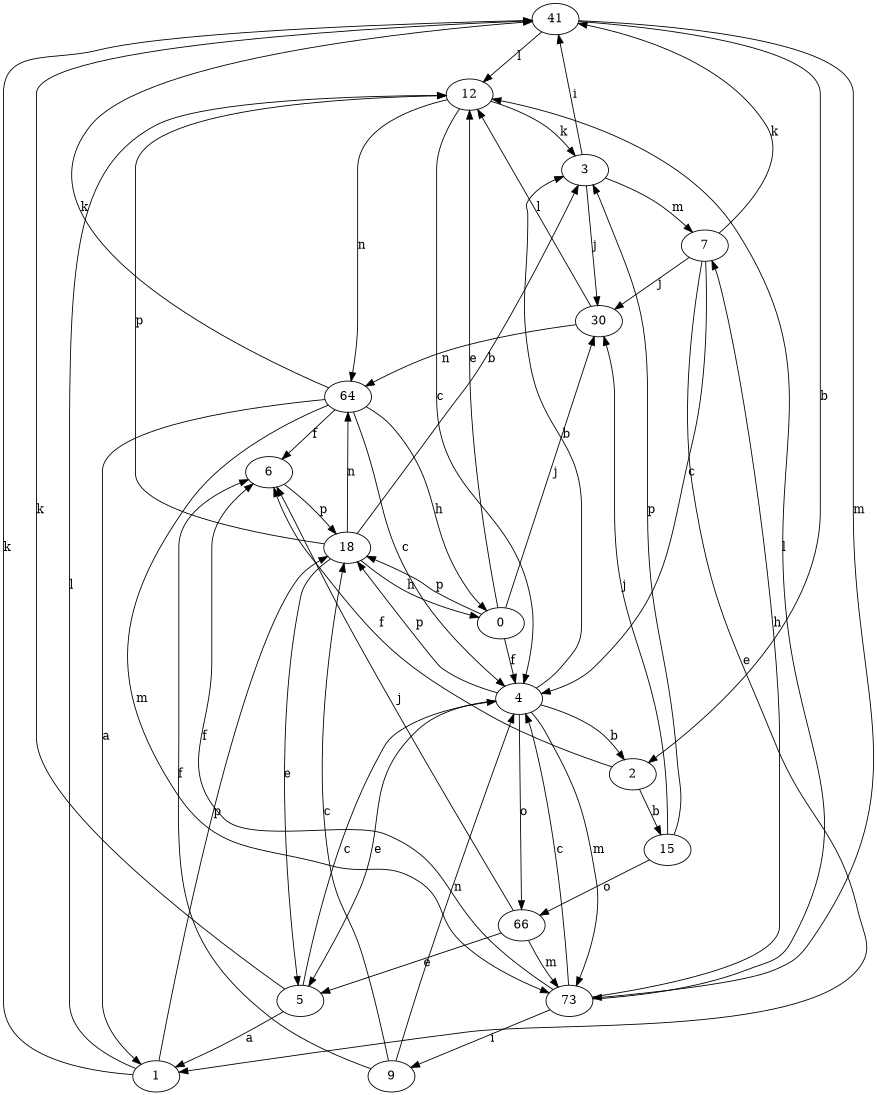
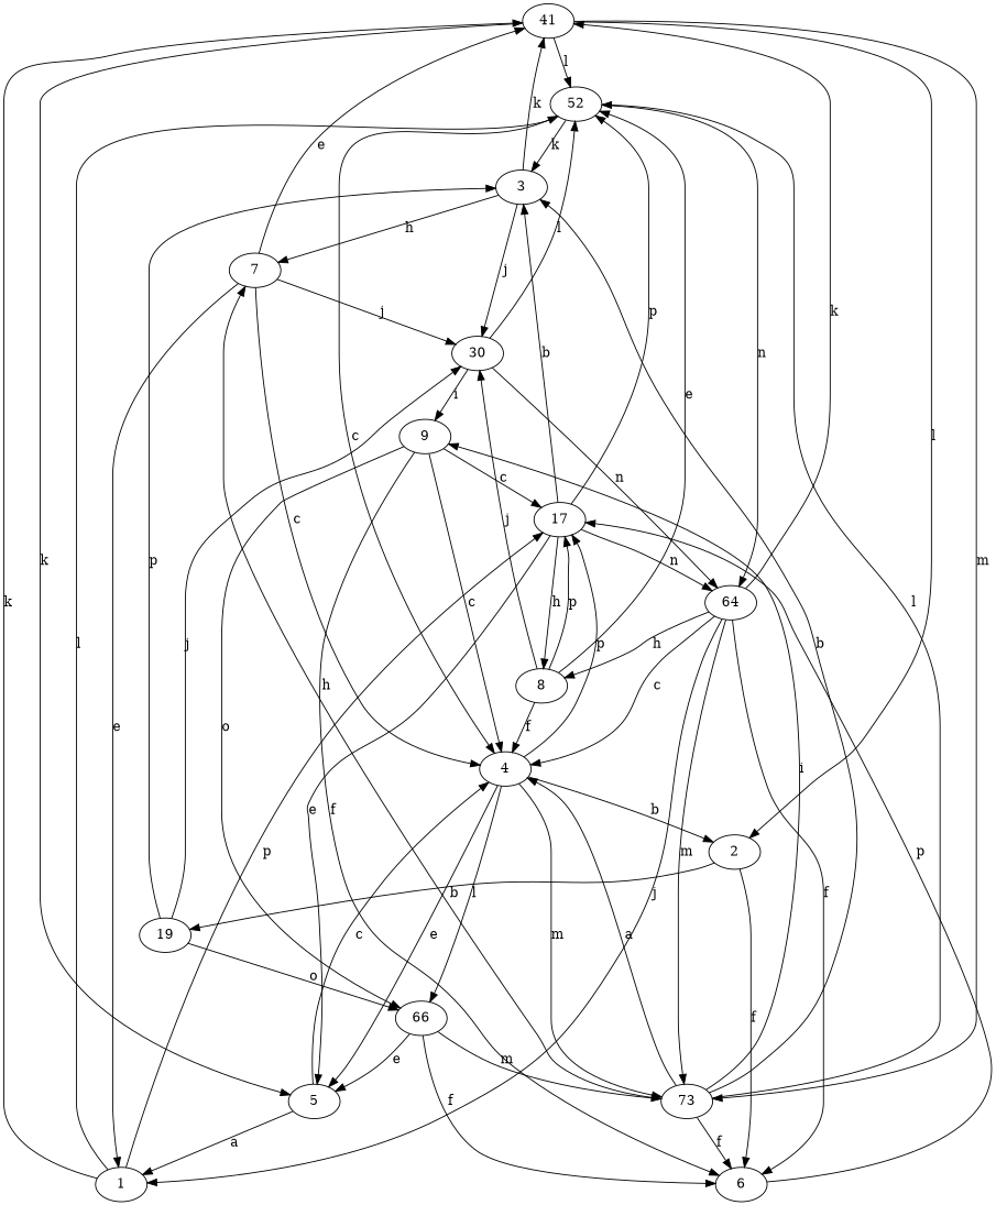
  strict digraph {
    n1 [label=41]
    1
-   12
-   17 [label=18]
+   12 [label=52]
+   17
    2
    n6 [label=73]
    3
    4
    n9 [label=64]
    5
-   8 [label=0]
+   8
    6
-   15
+   15 [label=19]
    n14 [label=30]
    n15 [label=66]
    9
    7
    n1 -> 12 [label=l]
-   n1 -> 2 [label=b]
+   n1 -> 2 [label=l]
    n1 -> n6 [label=m]
    1 -> n1 [label=k]
    1 -> 12 [label=l]
    1 -> 17 [label=p]
    12 -> 3 [label=k]
    12 -> 4 [label=c]
    12 -> n9 [label=n]
    17 -> 12 [label=p]
    17 -> 3 [label=b]
    17 -> n9 [label=n]
    17 -> 5 [label=e]
    17 -> 8 [label=h]
    2 -> 6 [label=f]
    2 -> 15 [label=b]
    n6 -> 12 [label=l]
-   4 -> 3 [label=b]
-   n6 -> 4 [label=c]
+   n6 -> 3 [label=b]
+   n6 -> 4 [label=a]
    n6 -> 6 [label=f]
    n6 -> 9 [label=i]
    n6 -> 7 [label=h]
-   3 -> n1 [label=i]
+   3 -> n1 [label=k]
    3 -> n14 [label=j]
-   3 -> 7 [label=m]
+   3 -> 7 [label=h]
    4 -> 17 [label=p]
    4 -> 2 [label=b]
    4 -> n6 [label=m]
    4 -> 5 [label=e]
-   4 -> n15 [label=o]
+   4 -> n15 [label=l]
    n9 -> n1 [label=k]
-   n9 -> 1 [label=a]
+   n9 -> 1 [label=j]
    n9 -> n6 [label=m]
    n9 -> 4 [label=c]
    n9 -> 8 [label=h]
    n9 -> 6 [label=f]
-   5 -> n1 [label=k]
+   n1 -> 5 [label=k]
    5 -> 1 [label=a]
    5 -> 4 [label=c]
    8 -> 12 [label=e]
    8 -> 17 [label=p]
    8 -> 4 [label=f]
    8 -> n14 [label=j]
    6 -> 17 [label=p]
    15 -> 3 [label=p]
    15 -> n14 [label=j]
    15 -> n15 [label=o]
    n14 -> 12 [label=l]
    n14 -> n9 [label=n]
+   n14 -> 9 [label=i]
    n15 -> n6 [label=m]
    n15 -> 5 [label=e]
-   n15 -> 6 [label=j]
+   n15 -> 6 [label=f]
    9 -> 17 [label=c]
-   9 -> 4 [label=n]
+   9 -> 4 [label=c]
    9 -> 6 [label=f]
-   7 -> n1 [label=k]
+   9 -> n15 [label=o]
+   7 -> n1 [label=e]
    7 -> 1 [label=e]
    7 -> 4 [label=c]
    7 -> n14 [label=j]
  }
